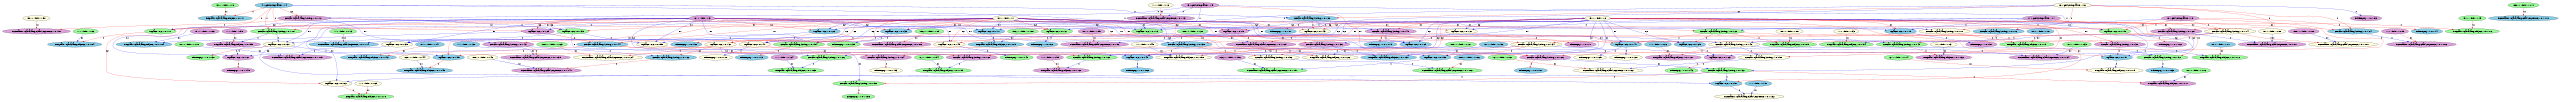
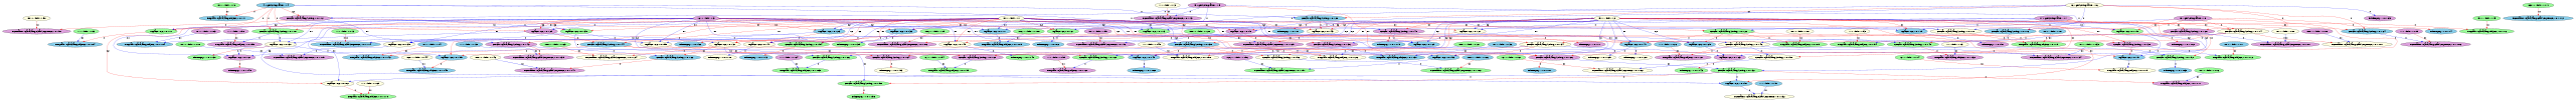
  digraph {
    node [fillcolor=plum style=filled]
    edge [color=red]
    n1 [fillcolor=palegreen label="\"AA\"!:!<init>!-!128"]
    n2 [label="F:contains!!Ljava/lang/CharSequence;!:!0!-!129"]
    n3 [fillcolor=skyblue label="r4!:!getStringValue!!!-!4"]
    n4 [fillcolor=palegreen label="replace!!CC!:!0!-!11"]
    n5 [label="concat!!Ljava/lang/String;!:!0!-!12"]
    n6 [fillcolor=skyblue label="concat!!Ljava/lang/String;!:!0!-!20"]
    n7 [fillcolor=skyblue label="F:equals!!Ljava/lang/Object;!:!0!-!71"]
    n8 [fillcolor=palegreen label="concat!!Ljava/lang/String;!:!0!-!18"]
    n9 [label="replace!!CC!:!0!-!25"]
    n10 [label="replace!!CC!:!0!-!9"]
    n11 [fillcolor=skyblue label="F:equals!!Ljava/lang/Object;!:!0!-!84"]
    n12 [fillcolor=palegreen label="replace!!CC!:!0!-!39"]
    n13 [fillcolor=skyblue label="replace!!CC!:!0!-!33"]
    n14 [label="T:contains!!Ljava/lang/CharSequence;!:!0!-!91"]
    n15 [label="concat!!Ljava/lang/String;!:!0!-!42"]
    n16 [fillcolor=lightyellow label="replace!!CC!:!0!-!43"]
    n17 [label="concat!!Ljava/lang/String;!:!0!-!40"]
    n18 [fillcolor=skyblue label="F:isEmpty!!!:!0!-!87"]
    n19 [fillcolor=lightyellow label="replace!!CC!:!0!-!37"]
    n20 [label="F:equals!!Ljava/lang/Object;!:!0!-!99"]
    n21 [fillcolor=skyblue label="concat!!Ljava/lang/String;!:!0!-!44"]
    n22 [fillcolor=lightyellow label="replace!!CC!:!0!-!31"]
    n23 [fillcolor=skyblue label="F:equals!!Ljava/lang/Object;!:!0!-!104"]
    n24 [label="F:contains!!Ljava/lang/CharSequence;!:!0!-!96"]
    n25 [label="concat!!Ljava/lang/String;!:!0!-!36"]
    n26 [fillcolor=skyblue label="F:equals!!Ljava/lang/Object;!:!0!-!137"]
    n27 [fillcolor=lightyellow label="\"A\"!:!<init>!-!1"]
    n28 [fillcolor=palegreen label="concat!!Ljava/lang/String;!:!0!-!22"]
    n29 [fillcolor=lightyellow label="concat!!Ljava/lang/String;!:!0!-!34"]
    n30 [fillcolor=palegreen label="concat!!Ljava/lang/String;!:!0!-!48"]
    n31 [fillcolor=skyblue label="replace!!CC!:!0!-!17"]
    n32 [fillcolor=skyblue label="replace!!CC!:!0!-!51"]
    n33 [fillcolor=palegreen label="replace!!CC!:!0!-!13"]
    n34 [fillcolor=lightyellow label="replace!!CC!:!0!-!47"]
    n35 [fillcolor=skyblue label="replace!!CC!:!0!-!55"]
    n36 [fillcolor=palegreen label="replace!!CC!:!0!-!21"]
    n37 [fillcolor=skyblue label="replace!!CC!:!0!-!23"]
    n38 [fillcolor=palegreen label="concat!!Ljava/lang/String;!:!0!-!54"]
    n39 [fillcolor=lightyellow label="replace!!CC!:!0!-!27"]
    n40 [label="replace!!CC!:!0!-!63"]
    n41 [fillcolor=skyblue label="replace!!CC!:!0!-!53"]
    n42 [fillcolor=lightyellow label="replace!!CC!:!0!-!59"]
    n43 [fillcolor=lightyellow label="replace!!CC!:!0!-!67"]
    n44 [fillcolor=lightyellow label="concat!!Ljava/lang/String;!:!0!-!10"]
    n45 [fillcolor=skyblue label="replace!!CC!:!0!-!65"]
    n46 [fillcolor=lightyellow label="replace!!CC!:!0!-!45"]
    n47 [fillcolor=palegreen label="F:equals!!Ljava/lang/Object;!:!0!-!89"]
    n48 [fillcolor=skyblue label="replace!!CC!:!0!-!41"]
    n49 [label="concat!!Ljava/lang/String;!:!0!-!30"]
    n50 [fillcolor=skyblue label="replace!!CC!:!0!-!29"]
    n51 [fillcolor=palegreen label="concat!!Ljava/lang/String;!:!0!-!66"]
    n52 [label="concat!!Ljava/lang/String;!:!0!-!60"]
    n53 [fillcolor=lightyellow label="F:isEmpty!!!:!0!-!125"]
    n54 [label="F:equals!!Ljava/lang/Object;!:!0!-!132"]
    n55 [fillcolor=skyblue label="F:equals!!Ljava/lang/Object;!:!0!-!109"]
    n56 [fillcolor=lightyellow label="F:equals!!Ljava/lang/Object;!:!0!-!175"]
    n57 [fillcolor=lightyellow label="concat!!Ljava/lang/String;!:!0!-!46"]
    n58 [label="T:contains!!Ljava/lang/CharSequence;!:!0!-!86"]
    n59 [fillcolor=lightyellow label="F:isEmpty!!!:!0!-!110"]
    n60 [label="concat!!Ljava/lang/String;!:!0!-!64"]
    n61 [fillcolor=skyblue label="T:contains!!Ljava/lang/CharSequence;!:!0!-!114"]
    n62 [fillcolor=skyblue label="F:equals!!Ljava/lang/Object;!:!0!-!145"]
    n63 [fillcolor=skyblue label="F:isEmpty!!!:!0!-!82"]
    n64 [fillcolor=skyblue label="F:isEmpty!!!:!0!-!92"]
    n65 [fillcolor=lightyellow label="replace!!CC!:!0!-!35"]
    n66 [fillcolor=skyblue label="F:isEmpty!!!:!0!-!173"]
    n67 [fillcolor=skyblue label="F:equals!!Ljava/lang/Object;!:!0!-!142"]
    n68 [fillcolor=palegreen label="concat!!Ljava/lang/String;!:!0!-!68"]
    n69 [fillcolor=palegreen label="F:isEmpty!!!:!0!-!135"]
    n70 [label="F:isEmpty!!!:!0!-!77"]
    n71 [fillcolor=palegreen label="F:isEmpty!!!:!0!-!143"]
    n72 [fillcolor=lightyellow label="F:contains!!Ljava/lang/CharSequence;!:!0!-!124"]
    n73 [fillcolor=palegreen label="concat!!Ljava/lang/String;!:!0!-!58"]
    n74 [fillcolor=skyblue label="concat!!Ljava/lang/String;!:!0!-!62"]
    n75 [fillcolor=palegreen label="F:contains!!Ljava/lang/CharSequence;!:!0!-!157"]
    n76 [label="concat!!Ljava/lang/String;!:!0!-!26"]
    n77 [fillcolor=palegreen label="F:equals!!Ljava/lang/Object;!:!0!-!170"]
    n78 [fillcolor=palegreen label="F:equals!!Ljava/lang/Object;!:!0!-!79"]
    n79 [fillcolor=lightyellow label="F:equals!!Ljava/lang/Object;!:!0!-!150"]
    n80 [fillcolor=palegreen label="F:isEmpty!!!:!0!-!140"]
    n81 [fillcolor=lightyellow label="F:isEmpty!!!:!0!-!120"]
    n82 [fillcolor=palegreen label="F:equals!!Ljava/lang/Object;!:!0!-!112"]
    n83 [label="T:contains!!Ljava/lang/CharSequence;!:!0!-!134"]
    n84 [fillcolor=skyblue label="concat!!Ljava/lang/String;!:!0!-!24"]
    n85 [label="T:contains!!Ljava/lang/CharSequence;!:!0!-!106"]
    n86 [label="F:equals!!Ljava/lang/Object;!:!0!-!160"]
    n87 [fillcolor=palegreen label="F:equals!!Ljava/lang/Object;!:!0!-!165"]
    n88 [fillcolor=palegreen label="F:equals!!Ljava/lang/Object;!:!0!-!155"]
    n89 [label="F:isEmpty!!!:!0!-!69"]
    n90 [fillcolor=skyblue label="replace!!CC!:!0!-!19"]
    n91 [label="F:isEmpty!!!:!0!-!97"]
    n92 [fillcolor=skyblue label="F:isEmpty!!!:!0!-!115"]
    n93 [fillcolor=skyblue label="\"A\"!:!<init>!-!78"]
    n94 [label="T:contains!!Ljava/lang/CharSequence;!:!0!-!73"]
    n95 [fillcolor=lightyellow label="\"BA\"!:!<init>!-!146"]
    n96 [label="F:contains!!Ljava/lang/CharSequence;!:!0!-!147"]
    n97 [fillcolor=lightyellow label="\"\"!:!<init>!-!93"]
    n98 [fillcolor=palegreen label="F:equals!!Ljava/lang/Object;!:!0!-!94"]
    n99 [label="F:equals!!Ljava/lang/Object;!:!0!-!127"]
    n100 [fillcolor=palegreen label="concat!!Ljava/lang/String;!:!0!-!52"]
    n101 [fillcolor=lightyellow label="concat!!Ljava/lang/String;!:!0!-!50"]
    n102 [fillcolor=lightyellow label="F:isEmpty!!!:!0!-!153"]
    n103 [fillcolor=lightyellow label="F:contains!!Ljava/lang/CharSequence;!:!0!-!101"]
    n104 [fillcolor=skyblue label="\"B\"!:!<init>!-!141"]
    n105 [fillcolor=lightyellow label="F:equals!!Ljava/lang/Object;!:!0!-!122"]
    n106 [fillcolor=palegreen label="\"\"!:!<init>!-!83"]
    n107 [fillcolor=palegreen label="\"C\"!:!<init>!-!174"]
    n108 [fillcolor=skyblue label="\"A\"!:!<init>!-!136"]
    n109 [fillcolor=lightyellow label="\"\"!:!<init>!-!131"]
    n110 [fillcolor=skyblue label="\"\"!:!<init>!-!126"]
    n111 [fillcolor=palegreen label="\"B\"!:!<init>!-!75"]
    n112 [fillcolor=palegreen label="F:equals!!Ljava/lang/Object;!:!0!-!76"]
    n113 [fillcolor=palegreen label="\"A\"!:!<init>!-!70"]
    n114 [label="r5!:!getStringValue!!!-!5"]
    n115 [fillcolor=skyblue label="concat!!Ljava/lang/String;!:!0!-!16"]
    n116 [fillcolor=skyblue label="F:isEmpty!!!:!0!-!107"]
    n117 [fillcolor=palegreen label="concat!!Ljava/lang/String;!:!0!-!32"]
    n118 [fillcolor=skyblue label="\"AA\"!:!<init>!-!166"]
    n119 [fillcolor=palegreen label="F:contains!!Ljava/lang/CharSequence;!:!0!-!167"]
    n120 [fillcolor=palegreen label="\"A\"!:!<init>!-!116"]
    n121 [label="F:equals!!Ljava/lang/Object;!:!0!-!117"]
    n122 [label="\"\"!:!<init>!-!159"]
    n123 [fillcolor=skyblue label="F:isEmpty!!!:!0!-!163"]
    n124 [fillcolor=lightyellow label="concat!!Ljava/lang/String;!:!0!-!56"]
    n125 [fillcolor=palegreen label="\"AC\"!:!<init>!-!108"]
    n126 [fillcolor=palegreen label="F:isEmpty!!!:!0!-!158"]
    n127 [label="replace!!CC!:!0!-!61"]
    n128 [label="F:isEmpty!!!:!0!-!148"]
    n129 [fillcolor=lightyellow label="\"CB\"!:!<init>!-!144"]
    n130 [fillcolor=palegreen label="\"B\"!:!<init>!-!133"]
    n131 [fillcolor=lightyellow label="T:contains!!Ljava/lang/CharSequence;!:!0!-!162"]
    n132 [label="\"B\"!:!<init>!-!103"]
    n133 [label="\"\"!:!<init>!-!164"]
    n134 [label="T:contains!!Ljava/lang/CharSequence;!:!0!-!119"]
    n135 [fillcolor=skyblue label="F:contains!!Ljava/lang/CharSequence;!:!0!-!172"]
    n136 [label="\"AB\"!:!<init>!-!100"]
    n137 [label="\"CC\"!:!<init>!-!156"]
    n138 [label="F:contains!!Ljava/lang/CharSequence;!:!0!-!81"]
    n139 [label="T:contains!!Ljava/lang/CharSequence;!:!0!-!139"]
    n140 [fillcolor=palegreen label="F:isEmpty!!!:!0!-!130"]
    n141 [fillcolor=palegreen label="\"C\"!:!<init>!-!161"]
    n142 [fillcolor=lightyellow label="\"\"!:!<init>!-!149"]
    n143 [fillcolor=palegreen label="\"BA\"!:!<init>!-!123"]
    n144 [fillcolor=lightyellow label="T:contains!!Ljava/lang/CharSequence;!:!0!-!152"]
    n145 [label="\"A\"!:!<init>!-!95"]
    n146 [fillcolor=palegreen label="\"BB\"!:!<init>!-!121"]
    n147 [label="F:isEmpty!!!:!0!-!102"]
    n148 [label="\"\"!:!<init>!-!98"]
    n149 [fillcolor=skyblue label="replace!!CC!:!0!-!49"]
    n150 [fillcolor=skyblue label="F:isEmpty!!!:!0!-!168"]
    n151 [fillcolor=skyblue label="replace!!CC!:!0!-!57"]
    n152 [fillcolor=palegreen label="\"\"!:!<init>!-!113"]
    n153 [fillcolor=palegreen label="\"CB\"!:!<init>!-!171"]
    n154 [fillcolor=palegreen label="replace!!CC!:!0!-!15"]
    n155 [label="r7!:!getStringValue!!!-!7"]
    n156 [fillcolor=skyblue label="concat!!Ljava/lang/String;!:!0!-!38"]
    n157 [fillcolor=lightyellow label="\"\"!:!<init>!-!72"]
    n158 [fillcolor=lightyellow label="\"B\"!:!<init>!-!90"]
    n159 [fillcolor=palegreen label="\"C\"!:!<init>!-!154"]
    n160 [label="r8!:!getStringValue!!!-!8"]
    n161 [fillcolor=lightyellow label="concat!!Ljava/lang/String;!:!0!-!14"]
    n162 [fillcolor=skyblue label="F:isEmpty!!!:!0!-!74"]
    n163 [label="concat!!Ljava/lang/String;!:!0!-!28"]
    n164 [label="\"C\"!:!<init>!-!3"]
    n165 [fillcolor=skyblue label="\"\"!:!<init>!-!138"]
    n166 [fillcolor=lightyellow label="\"\"!:!<init>!-!169"]
    n167 [fillcolor=lightyellow label="r6!:!getStringValue!!!-!6"]
    n168 [label="\"\"!:!<init>!-!105"]
    n169 [fillcolor=skyblue label="\"\"!:!<init>!-!151"]
    n170 [fillcolor=palegreen label="\"BC\"!:!<init>!-!85"]
    n171 [fillcolor=lightyellow label="\"A\"!:!<init>!-!80"]
    n172 [fillcolor=skyblue label="\"A\"!:!<init>!-!111"]
    n173 [fillcolor=palegreen label="\"A\"!:!<init>!-!118"]
    n174 [fillcolor=lightyellow label="\"B\"!:!<init>!-!2"]
    n175 [fillcolor=lightyellow label="\"B\"!:!<init>!-!88"]
    n1 -> n2 [color=blue label=s1]
    n3 -> n4 [label=t]
    n3 -> n5 [label=s2]
    n3 -> n6 [color=blue label=t]
    n3 -> n7 [label=t]
    n3 -> n8 [label=t]
    n3 -> n9 [label=t]
    n3 -> n10 [color=blue label=t]
    n4 -> n11 [label=t]
    n5 -> n12 [color=blue label=t]
    n5 -> n13 [label=t]
    n5 -> n14 [label=t]
    n5 -> n15 [color=blue label=s1]
    n6 -> n16 [label=t]
    n6 -> n17 [color=blue label=t]
    n6 -> n18 [label=t]
    n8 -> n19 [color=blue label=t]
    n8 -> n20 [color=blue label=t]
    n9 -> n21 [label=t]
+   n9 -> n22 [color=blue label=t]
    n9 -> n23 [color=blue label=t]
    n10 -> n24 [color=blue label=t]
    n10 -> n25 [label=t]
    n12 -> n42 [color=blue label=t]
    n12 -> n51 [color=blue label=t]
    n12 -> n61 [color=blue label=t]
    n13 -> n38 [color=blue label=t]
    n13 -> n69 [color=blue label=t]
    n15 -> n74 [color=blue label=t]
    n15 -> n139 [label=t]
    n16 -> n2 [label=t]
    n17 -> n45 [color=blue label=t]
    n17 -> n92 [label=t]
    n19 -> n35 [color=blue label=t]
    n19 -> n127 [color=blue label=t]
    n19 -> n140 [label=t]
    n21 -> n52 [label=s1]
    n21 -> n67 [label=t]
    n21 -> n68 [label=s1]
    n22 -> n72 [label=t]
    n22 -> n73 [color=blue label=s1]
    n22 -> n74 [label=s1]
    n25 -> n26 [color=blue label=t]
    n25 -> n60 [label=t]
    n25 -> n124 [label=s1]
    n27 -> n4 [label=s1]
    n27 -> n8 [label=s1]
    n27 -> n9 [color=blue label=s1]
    n27 -> n10 [label=s1]
    n27 -> n12 [label=s1]
    n27 -> n13 [label=s1]
    n27 -> n16 [label=s1]
    n27 -> n21 [label=s1]
    n27 -> n22 [label=s2]
    n27 -> n28 [label=s1]
    n27 -> n29 [label=s1]
    n27 -> n30 [color=blue label=s1]
    n27 -> n31 [color=blue label=s1]
    n27 -> n32 [label=s1]
    n27 -> n33 [color=blue label=s1]
    n27 -> n34 [color=blue label=s2]
    n27 -> n35 [label=s1]
    n27 -> n36 [label=s2]
    n27 -> n37 [color=blue label=s2]
    n27 -> n38 [label=s1]
    n27 -> n39 [label=s1]
    n27 -> n40 [color=blue label=s1]
    n27 -> n41 [color=blue label=s2]
    n27 -> n42 [color=blue label=s2]
    n27 -> n43 [color=blue label=s1]
    n27 -> n44 [color=blue label=s1]
    n27 -> n45 [color=blue label=s1]
    n27 -> n46 [label=s2]
    n28 -> n47 [label=t]
    n28 -> n48 [label=t]
    n28 -> n49 [label=t]
    n28 -> n50 [label=t]
    n29 -> n41 [label=t]
    n29 -> n51 [color=blue label=s1]
    n29 -> n52 [label=t]
    n29 -> n53 [color=blue label=t]
    n30 -> n54 [label=t]
    n31 -> n55 [color=blue label=t]
    n32 -> n56 [color=blue label=t]
    n33 -> n57 [color=blue label=s1]
    n33 -> n58 [label=t]
    n34 -> n59 [color=blue label=t]
    n34 -> n60 [label=s1]
    n35 -> n62 [label=t]
    n36 -> n63 [color=blue label=t]
    n37 -> n34 [label=t]
    n37 -> n64 [label=t]
    n37 -> n65 [color=blue label=t]
    n38 -> n66 [label=t]
    n39 -> n15 [label=t]
    n39 -> n70 [label=t]
    n40 -> n71 [label=t]
    n41 -> n75 [color=blue label=t]
    n42 -> n76 [label=t]
    n43 -> n77 [label=t]
    n44 -> n78 [label=t]
    n45 -> n79 [label=t]
    n46 -> n80 [color=blue label=t]
    n48 -> n68 [color=blue label=t]
    n48 -> n81 [color=blue label=t]
    n49 -> n32 [label=t]
    n49 -> n82 [color=blue label=t]
    n50 -> n40 [color=blue label=t]
    n50 -> n83 [color=blue label=t]
    n51 -> n87 [color=blue label=t]
    n52 -> n88 [color=blue label=t]
    n57 -> n99 [label=t]
    n57 -> n100 [color=blue label=t]
    n57 -> n101 [color=blue label=t]
    n60 -> n102 [label=t]
    n65 -> n134 [color=blue label=t]
    n68 -> n86 [color=blue label=t]
    n73 -> n126 [label=t]
    n74 -> n96 [label=t]
    n76 -> n116 [label=t]
    n76 -> n117 [color=blue label=s1]
    n84 -> n85 [color=blue label=t]
    n90 -> n91 [color=blue label=t]
    n93 -> n78 [label=s1]
    n95 -> n96 [color=blue label=s1]
    n97 -> n98 [label=s1]
    n100 -> n123 [color=blue label=t]
    n101 -> n131 [color=blue label=t]
    n104 -> n67 [label=s1]
    n106 -> n11 [color=blue label=s1]
    n107 -> n56 [label=s1]
    n108 -> n26 [color=blue label=s1]
    n109 -> n54 [color=blue label=s1]
    n110 -> n99 [label=s1]
    n111 -> n112 [label=s1]
    n113 -> n7 [label=s1]
    n114 -> n5 [color=blue label=t]
    n114 -> n37 [color=blue label=t]
    n114 -> n76 [label=s1]
    n114 -> n94 [color=blue label=t]
    n114 -> n115 [color=blue label=t]
    n115 -> n46 [label=t]
    n115 -> n98 [color=blue label=t]
    n117 -> n43 [color=blue label=t]
    n117 -> n73 [label=t]
    n117 -> n121 [label=t]
    n117 -> n151 [color=blue label=t]
    n118 -> n119 [label=s1]
    n120 -> n121 [color=blue label=s1]
    n122 -> n86 [label=s1]
    n124 -> n119 [color=blue label=t]
    n125 -> n55 [color=blue label=s1]
    n127 -> n128 [label=t]
    n129 -> n62 [color=blue label=s1]
    n130 -> n83 [color=blue label=s1]
    n132 -> n23 [color=blue label=s1]
    n133 -> n87 [color=blue label=s1]
    n136 -> n103 [color=blue label=s1]
    n137 -> n75 [color=blue label=s1]
    n141 -> n131 [label=s1]
    n142 -> n79 [color=blue label=s1]
    n143 -> n72 [label=s1]
    n145 -> n24 [label=s1]
    n146 -> n105 [color=blue label=s1]
    n148 -> n20 [label=s1]
    n149 -> n150 [color=blue label=t]
    n151 -> n144 [color=blue label=t]
    n152 -> n61 [label=s1]
    n153 -> n135 [label=s1]
    n154 -> n117 [color=blue label=t]
    n154 -> n147 [label=t]
    n155 -> n31 [color=blue label=t]
    n155 -> n39 [color=blue label=t]
    n155 -> n84 [label=s1]
    n155 -> n90 [color=blue label=t]
    n155 -> n112 [label=t]
    n156 -> n105 [label=t]
    n156 -> n124 [label=t]
    n156 -> n149 [label=t]
    n157 -> n94 [label=s1]
    n158 -> n14 [label=s1]
    n159 -> n88 [color=blue label=s1]
    n160 -> n28 [color=blue label=t]
    n160 -> n76 [label=t]
    n160 -> n115 [label=s1]
    n160 -> n154 [label=t]
    n160 -> n161 [label=t]
    n160 -> n162 [label=t]
    n161 -> n29 [label=t]
    n161 -> n30 [label=t]
    n161 -> n57 [color=blue label=t]
    n161 -> n103 [label=t]
    n163 -> n138 [color=blue label=t]
    n163 -> n156 [label=t]
    n164 -> n4 [color=blue label=s2]
    n164 -> n9 [label=s2]
    n164 -> n12 [label=s2]
    n164 -> n19 [color=blue label=s1]
    n164 -> n31 [color=blue label=s2]
    n164 -> n33 [color=blue label=s2]
    n164 -> n34 [color=blue label=s1]
    n164 -> n36 [label=s1]
    n164 -> n37 [label=s1]
    n164 -> n42 [color=blue label=s1]
    n164 -> n43 [label=s2]
    n164 -> n46 [color=blue label=s1]
    n164 -> n48 [label=s2]
    n164 -> n50 [label=s1]
    n164 -> n65 [color=blue label=s1]
    n164 -> n90 [color=blue label=s2]
    n164 -> n127 [color=blue label=s1]
    n164 -> n149 [color=blue label=s2]
    n164 -> n151 [color=blue label=s2]
    n164 -> n154 [label=s2]
    n164 -> n156 [color=blue label=s1]
    n165 -> n139 [color=blue label=s1]
    n166 -> n77 [label=s1]
    n167 -> n6 [label=s1]
    n167 -> n33 [color=blue label=t]
    n167 -> n36 [color=blue label=t]
-   n167 -> n44 [label=t]
+   n167 -> n44 [color=blue label=t]
    n167 -> n84 [label=t]
    n167 -> n89 [color=blue label=t]
    n167 -> n163 [label=t]
    n168 -> n85 [label=s1]
    n169 -> n144 [color=blue label=s1]
    n170 -> n58 [label=s1]
    n171 -> n138 [color=blue label=s1]
    n172 -> n82 [label=s1]
    n173 -> n134 [color=blue label=s1]
    n174 -> n10 [label=s2]
    n174 -> n13 [color=blue label=s2]
    n174 -> n16 [label=s2]
    n174 -> n17 [label=s1]
    n174 -> n19 [color=blue label=s2]
    n174 -> n22 [label=s1]
    n174 -> n25 [color=blue label=s1]
    n174 -> n32 [color=blue label=s2]
    n174 -> n35 [label=s2]
    n174 -> n39 [color=blue label=s2]
    n174 -> n40 [color=blue label=s2]
    n174 -> n41 [color=blue label=s1]
    n174 -> n45 [color=blue label=s2]
    n174 -> n48 [color=blue label=s1]
    n174 -> n49 [label=s1]
    n174 -> n50 [color=blue label=s2]
    n174 -> n65 [color=blue label=s2]
    n174 -> n90 [label=s1]
    n174 -> n100 [label=s1]
    n174 -> n101 [label=s1]
    n174 -> n127 [color=blue label=s2]
    n174 -> n149 [color=blue label=s1]
    n174 -> n151 [label=s1]
    n174 -> n154 [color=blue label=s1]
    n174 -> n161 [label=s1]
    n174 -> n163 [label=s1]
    n175 -> n47 [label=s1]
  }
